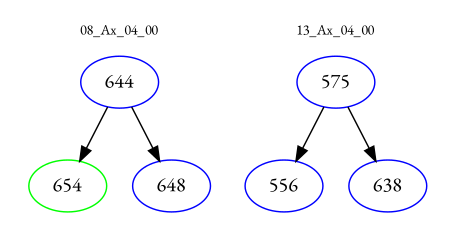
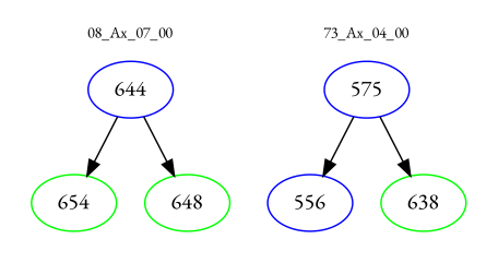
  digraph {
    fontname="EB Garamond"
    node [color=blue fontname="EB Garamond"]
    edge [color=black fontname="EB Garamond"]
    n1 [label=644]
    n2 [color=green label=654]
-   n3 [label=648]
+   n3 [color=green label=648]
    n4 [label=575]
    n5 [label=556]
-   n6 [label=638]
+   n6 [color=green label=638]
    subgraph cluster_1 {
      color=white
      fontsize=10
-     label="08_Ax_04_00"
+     label="08_Ax_07_00"
      n1
      n2
      n3
    }
    subgraph cluster_2 {
      color=white
      fontsize=10
-     label="13_Ax_04_00"
+     label="73_Ax_04_00"
      n4
      n5
      n6
    }
    n1 -> n2
    n1 -> n3
    n4 -> n5
    n4 -> n6
  }
